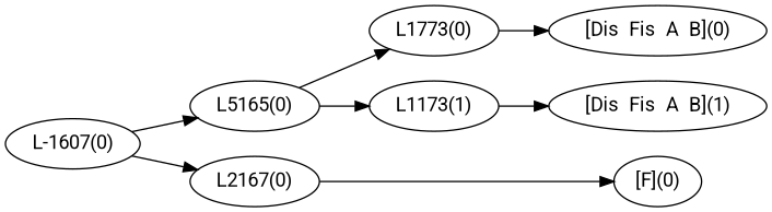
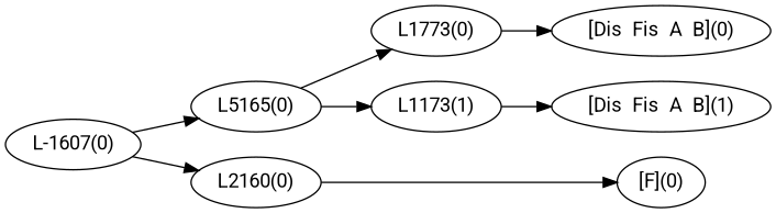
  digraph {
    fontname=Roboto
    rankdir=LR
    node [fontname=Roboto]
    edge [fontname=Roboto]
    "L-1607(0)"
    n2 [label="L5165(0)"]
-   "L2160(0)" [label="L2167(0)"]
+   "L2160(0)"
    "L1773(0)"
    n5 [label="L1173(1)"]
    "[Dis  Fis  A  B](0)"
    "[Dis  Fis  A  B](1)"
    "[F](0)"
    subgraph sub_1 {
      rank=min
      "L-1607(0)"
    }
    subgraph sub_2 {
      rank=same
      n2
      "L2160(0)"
    }
    subgraph sub_3 {
      rank=same
      "L1773(0)"
      n5
    }
    subgraph sub_4 {
      rank=max
      "[Dis  Fis  A  B](0)"
      "[Dis  Fis  A  B](1)"
      "[F](0)"
    }
    "L-1607(0)" -> n2
    "L-1607(0)" -> "L2160(0)"
    n2 -> "L1773(0)"
    n2 -> n5
    "L2160(0)" -> "[F](0)"
    "L1773(0)" -> "[Dis  Fis  A  B](0)"
    n5 -> "[Dis  Fis  A  B](1)"
  }
